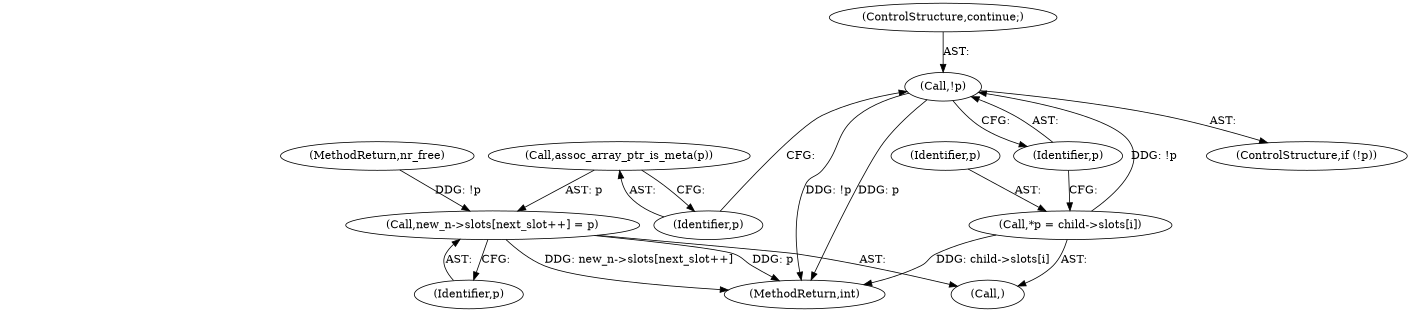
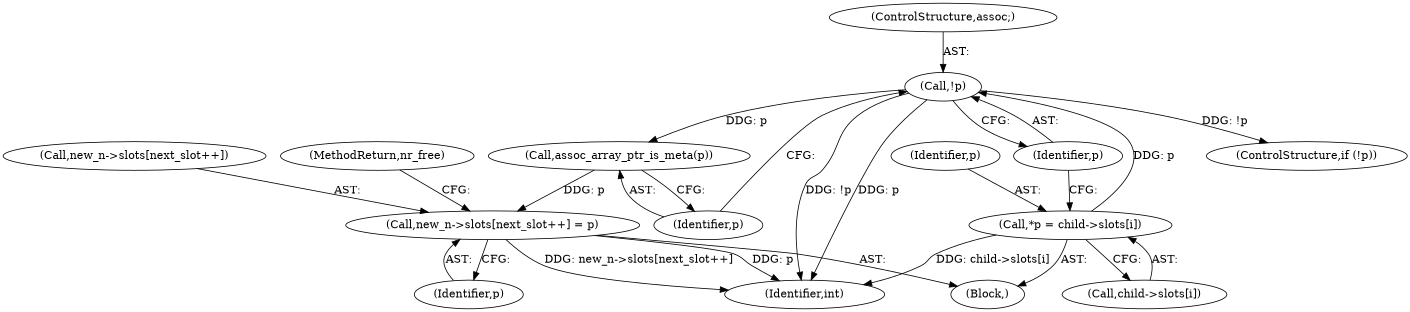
  digraph {
    n1 [label="(Call,new_n->slots[next_slot++] = p)"]
-   n2 [label="(MethodReturn,int)"]
-   n3 [label="(Call,)"]
+   n2 [label="(Identifier,int)"]
+   n3 [label="(Block,)"]
    n4 [label="(Identifier,p)"]
    n5 [label="(Call,assoc_array_ptr_is_meta(p))"]
    n6 [label="(Identifier,p)"]
    n7 [label="(Call,!p)"]
    n8 [label="(ControlStructure,if (!p))"]
    n9 [label="(Identifier,p)"]
    n10 [label="(Call,*p = child->slots[i])"]
+   n11 [label="(Call,child->slots[i])"]
+   n12 [label="(Call,new_n->slots[next_slot++])"]
    n13 [label="(Identifier,p)"]
    n14 [label="(MethodReturn,nr_free)"]
-   n15 [label="(ControlStructure,continue;)"]
+   n15 [label="(ControlStructure,assoc;)"]
    n1 -> n2 [label="DDG: new_n->slots[next_slot++]"]
    n1 -> n2 [label="DDG: p"]
    n1 -> n3 [label="AST: "]
    n1 -> n4 [label="CFG: "]
    n4 -> n1 [label="AST: "]
-   n5 -> n1 [label="AST: p"]
+   n5 -> n1 [label="DDG: p"]
    n5 -> n6 [label="CFG: "]
    n6 -> n5 [label="AST: "]
    n6 -> n7 [label="CFG: "]
    n7 -> n2 [label="DDG: !p"]
    n7 -> n2 [label="DDG: p"]
-   n7 -> n8 [label="AST: "]
+   n7 -> n5 [label="DDG: p"]
+   n7 -> n8 [label="DDG: !p"]
    n7 -> n9 [label="CFG: "]
    n9 -> n7 [label="AST: "]
    n9 -> n10 [label="CFG: "]
    n10 -> n2 [label="DDG: child->slots[i]"]
    n10 -> n3 [label="AST: "]
-   n10 -> n7 [label="DDG: !p"]
+   n10 -> n7 [label="DDG: p"]
+   n10 -> n11 [label="CFG: "]
+   n11 -> n10 [label="AST: "]
+   n12 -> n1 [label="AST: "]
    n13 -> n10 [label="AST: "]
-   n14 -> n1 [label="DDG: !p"]
+   n14 -> n1 [label="CFG: "]
    n15 -> n7 [label="AST: "]
  }
